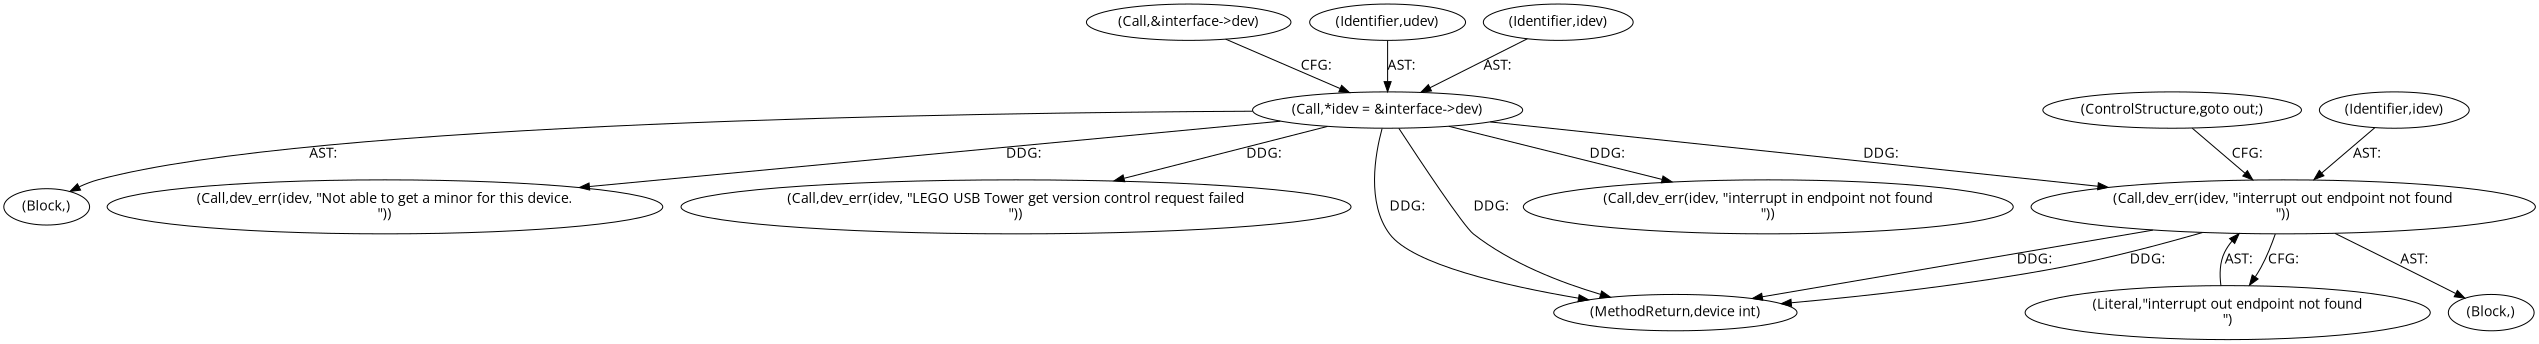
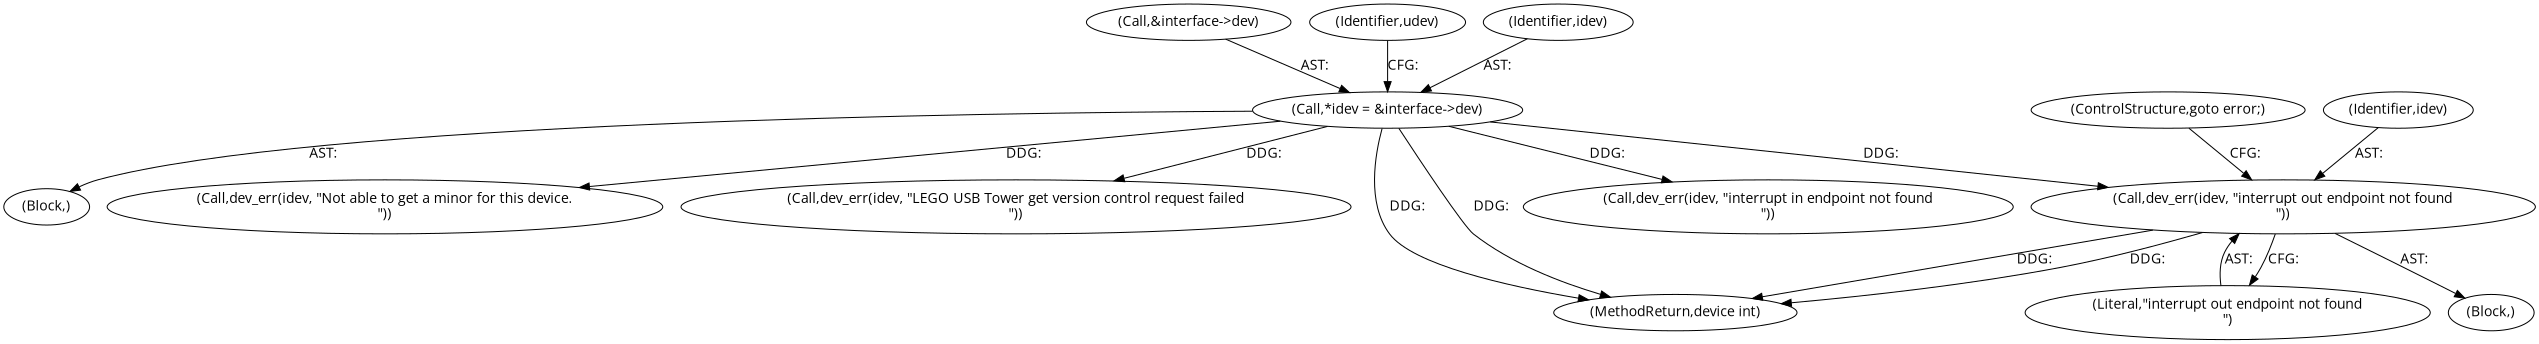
  digraph {
    fontname="Open Sans"
    node [fontname="Open Sans"]
    edge [fontname="Open Sans"]
    n1 [label="(Call,dev_err(idev, \"interrupt out endpoint not found\n\"))"]
    n2 [label="(MethodReturn,device int)"]
    n3 [label="(Literal,\"interrupt out endpoint not found\n\")"]
    n4 [label="(Block,)"]
    n5 [label="(Call,*idev = &interface->dev)"]
    n6 [label="(Call,dev_err(idev, \"interrupt in endpoint not found\n\"))"]
    n7 [label="(Block,)"]
    n8 [label="(Call,dev_err(idev, \"Not able to get a minor for this device.\n\"))"]
    n9 [label="(Call,dev_err(idev, \"LEGO USB Tower get version control request failed\n\"))"]
    n10 [label="(Call,&interface->dev)"]
    n11 [label="(Identifier,udev)"]
-   n12 [label="(ControlStructure,goto out;)"]
+   n12 [label="(ControlStructure,goto error;)"]
    n13 [label="(Identifier,idev)"]
    n14 [label="(Identifier,idev)"]
    n1 -> n2 [label="DDG: "]
    n1 -> n2 [label="DDG: "]
    n1 -> n3 [label="CFG: "]
    n1 -> n4 [label="AST: "]
    n3 -> n1 [label="AST: "]
    n5 -> n1 [label="DDG: "]
    n5 -> n2 [label="DDG: "]
    n5 -> n2 [label="DDG: "]
    n5 -> n6 [label="DDG: "]
    n5 -> n7 [label="AST: "]
    n5 -> n8 [label="DDG: "]
    n5 -> n9 [label="DDG: "]
-   n10 -> n5 [label="CFG: "]
-   n11 -> n5 [label="AST: "]
+   n10 -> n5 [label="AST: "]
+   n11 -> n5 [label="CFG: "]
    n12 -> n1 [label="CFG: "]
    n13 -> n1 [label="AST: "]
    n14 -> n5 [label="AST: "]
  }
